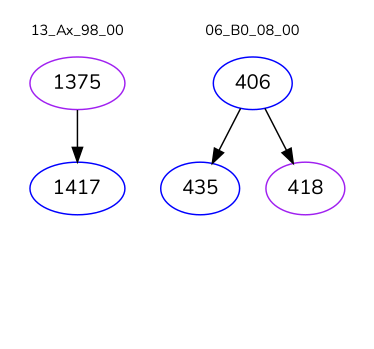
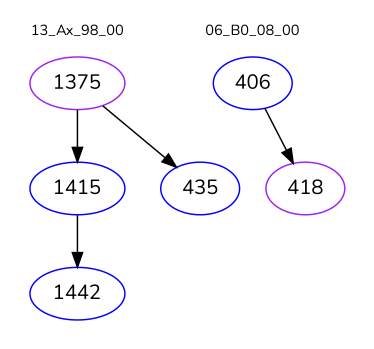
  digraph {
    fontname=Nunito
    node [color=blue fontname=Nunito]
    edge [color=black fontname=Nunito]
-   n1 [label=1417]
+   n1 [label=1415]
+   n2 [label=1442]
    n3 [color=purple label=1375]
    n4 [label=406]
    n5 [label=435]
    n6 [color=purple label=418]
    subgraph cluster_1 {
      color=white
      fontsize=10
      label="13_Ax_98_00"
      n1
+     n2
      n3
    }
    subgraph cluster_2 {
      color=white
      fontsize=10
      label="06_B0_08_00"
      n4
      n5
      n6
    }
+   n1 -> n2
    n3 -> n1
-   n4 -> n5
+   n3 -> n5
    n4 -> n6
  }
